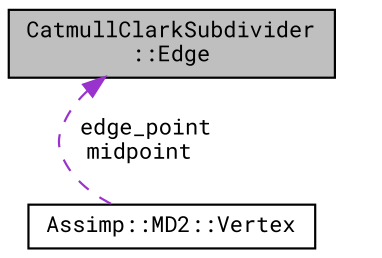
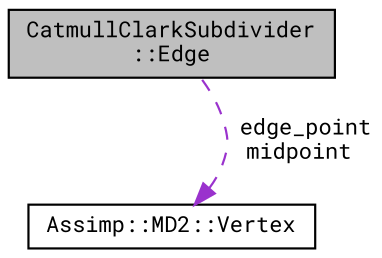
  digraph {
    fontname="Roboto Mono"
    node [color=black fontname="Roboto Mono" fontsize=10 shape=record style=filled]
    n1 [fillcolor=grey75 fontcolor=black height=0.2 label="CatmullClarkSubdivider\l::Edge" width=0.4]
    n2 [fillcolor=white height=0.2 label="Assimp::MD2::Vertex" width=0.4]
-   n1 -> n2 [color=darkorchid3 dir=back fontname="Roboto Mono" fontsize=10 label=" edge_point\nmidpoint" labelfontname=Helvetica labelfontsize=10 style=dashed]
+   n2 -> n1 [color=darkorchid3 dir=back fontname="Roboto Mono" fontsize=10 label=" edge_point\nmidpoint" labelfontname=Helvetica labelfontsize=10 style=dashed]
  }
